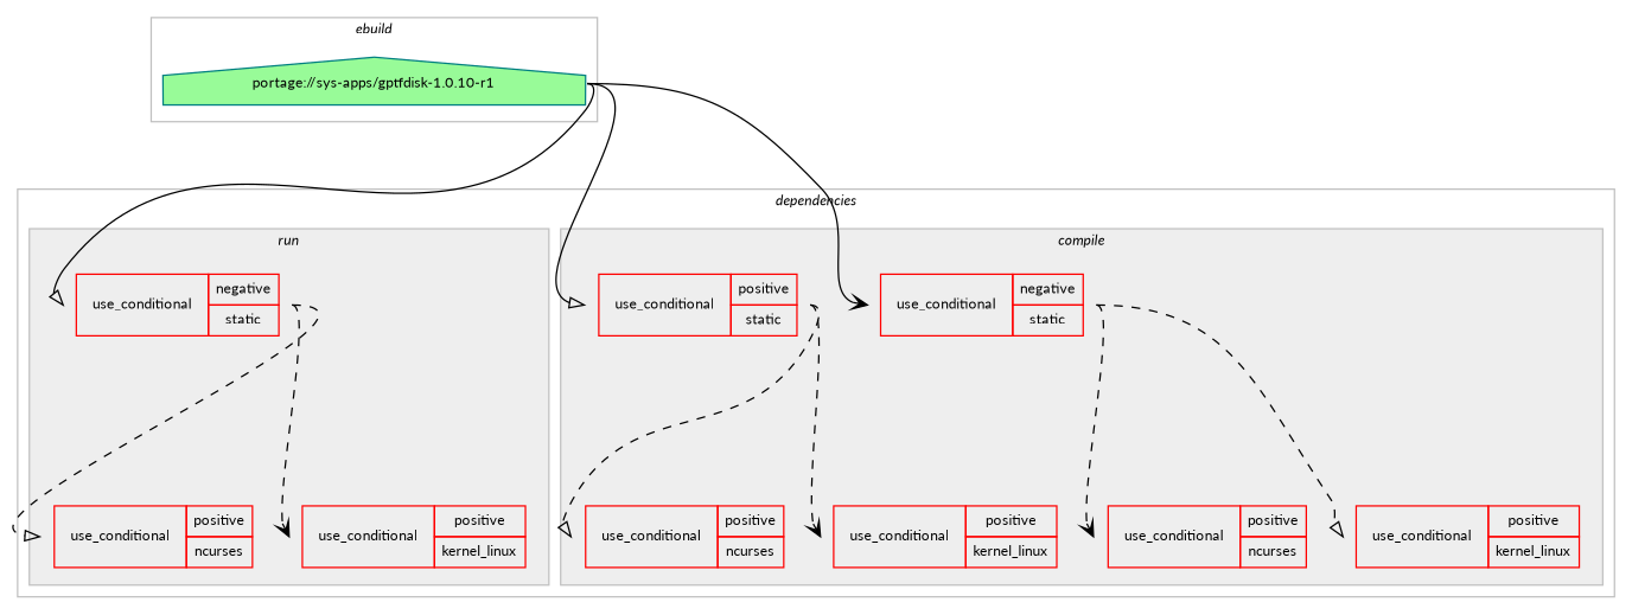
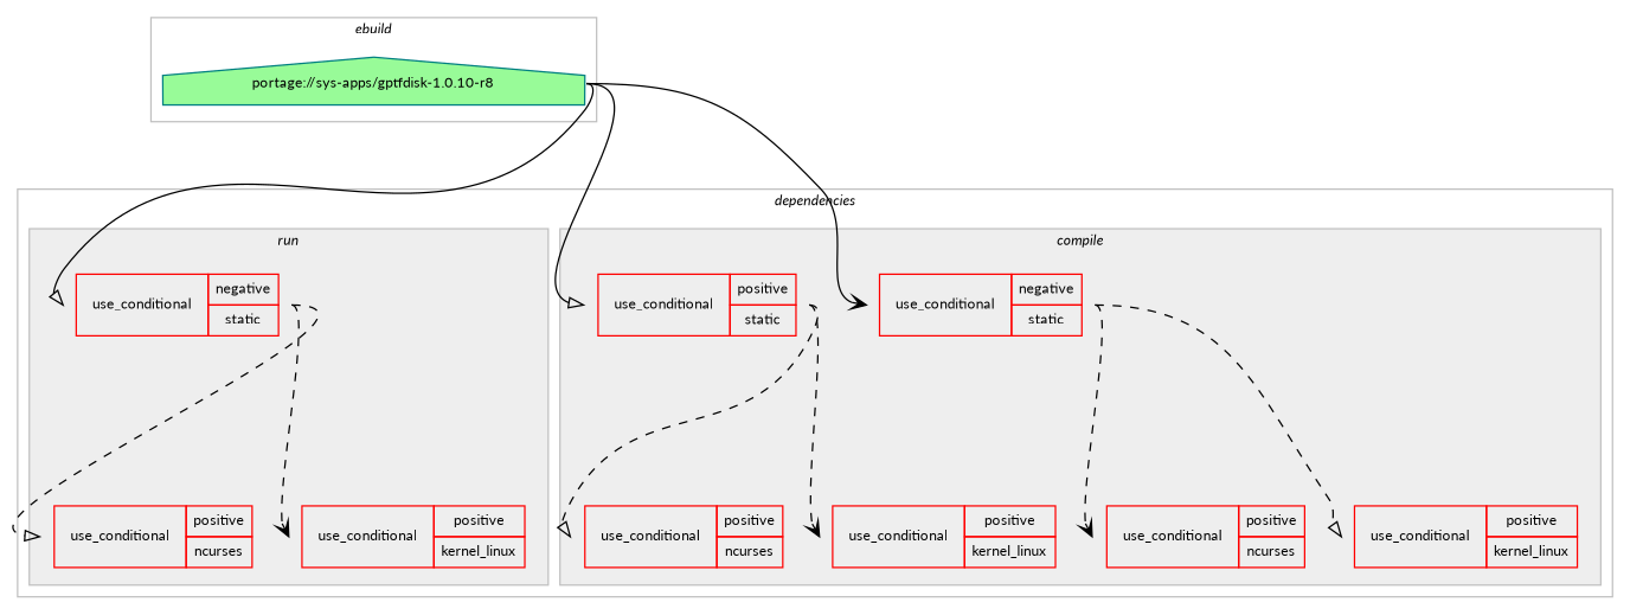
  digraph {
    compound=true
    concentrate=true
    fontname=Lato
    fontsize=10
    newrank=true
    rankdir=TB
    ranksep=1.5
    node [color=red fontname=Lato fontsize=10 shape=none]
    edge [arrowhead=onormal headport=w style=dashed tailport=e weight=20 fontname=Lato]
-   n1 [color=teal label="portage://sys-apps/gptfdisk-1.0.10-r1" width=4 style=filled fillcolor=palegreen shape=house]
+   n1 [color=teal label="portage://sys-apps/gptfdisk-1.0.10-r8" width=4 style=filled fillcolor=palegreen shape=house]
    n2 [label=<<TABLE BORDER="0" CELLBORDER="1" CELLSPACING="0" CELLPADDING="4"><TR><TD ROWSPAN="3" CELLPADDING="10">use_conditional</TD></TR><TR><TD>positive</TD></TR><TR><TD>ncurses</TD></TR></TABLE>>]
    n3 [label=<<TABLE BORDER="0" CELLBORDER="1" CELLSPACING="0" CELLPADDING="4"><TR><TD ROWSPAN="3" CELLPADDING="10">use_conditional</TD></TR><TR><TD>positive</TD></TR><TR><TD>kernel_linux</TD></TR></TABLE>>]
    n4 [label=<<TABLE BORDER="0" CELLBORDER="1" CELLSPACING="0" CELLPADDING="4"><TR><TD ROWSPAN="3" CELLPADDING="10">use_conditional</TD></TR><TR><TD>negative</TD></TR><TR><TD>static</TD></TR></TABLE>>]
    n5 [label=<<TABLE BORDER="0" CELLBORDER="1" CELLSPACING="0" CELLPADDING="4"><TR><TD ROWSPAN="3" CELLPADDING="10">use_conditional</TD></TR><TR><TD>positive</TD></TR><TR><TD>ncurses</TD></TR></TABLE>>]
    n6 [label=<<TABLE BORDER="0" CELLBORDER="1" CELLSPACING="0" CELLPADDING="4"><TR><TD ROWSPAN="3" CELLPADDING="10">use_conditional</TD></TR><TR><TD>positive</TD></TR><TR><TD>kernel_linux</TD></TR></TABLE>>]
    n7 [label=<<TABLE BORDER="0" CELLBORDER="1" CELLSPACING="0" CELLPADDING="4"><TR><TD ROWSPAN="3" CELLPADDING="10">use_conditional</TD></TR><TR><TD>positive</TD></TR><TR><TD>static</TD></TR></TABLE>>]
    n8 [label=<<TABLE BORDER="0" CELLBORDER="1" CELLSPACING="0" CELLPADDING="4"><TR><TD ROWSPAN="3" CELLPADDING="10">use_conditional</TD></TR><TR><TD>positive</TD></TR><TR><TD>ncurses</TD></TR></TABLE>>]
    n9 [label=<<TABLE BORDER="0" CELLBORDER="1" CELLSPACING="0" CELLPADDING="4"><TR><TD ROWSPAN="3" CELLPADDING="10">use_conditional</TD></TR><TR><TD>positive</TD></TR><TR><TD>kernel_linux</TD></TR></TABLE>>]
    n10 [label=<<TABLE BORDER="0" CELLBORDER="1" CELLSPACING="0" CELLPADDING="4"><TR><TD ROWSPAN="3" CELLPADDING="10">use_conditional</TD></TR><TR><TD>negative</TD></TR><TR><TD>static</TD></TR></TABLE>>]
    subgraph cluster_1 {
      color=gray
      label=<<i>ebuild</i>>
      rank=same
      n1
    }
    subgraph cluster_2 {
      color=gray
      label=<<i>dependencies</i>>
      subgraph cluster_3 {
        color=gray
        fillcolor="#eeeeee"
        label=<<i>compile</i>>
        style=filled
        subgraph sub_4 {
          color=gray
          fillcolor="#eeeeee"
          label=<<i>compile</i>>
          style=filled
          n4
          subgraph sub_5 {
            color=gray
            fillcolor="#eeeeee"
            label=<<i>compile</i>>
            style=filled
            n2
          }
          subgraph sub_6 {
            color=gray
            fillcolor="#eeeeee"
            label=<<i>compile</i>>
            style=filled
            n3
          }
        }
        subgraph sub_7 {
          color=gray
          fillcolor="#eeeeee"
          label=<<i>compile</i>>
          style=filled
          n7
          subgraph sub_8 {
            color=gray
            fillcolor="#eeeeee"
            label=<<i>compile</i>>
            style=filled
            n5
          }
          subgraph sub_9 {
            color=gray
            fillcolor="#eeeeee"
            label=<<i>compile</i>>
            style=filled
            n6
          }
        }
      }
      subgraph cluster_10 {
        color=gray
        fillcolor="#eeeeee"
        label=<<i>compile and run</i>>
        style=filled
      }
      subgraph cluster_11 {
        color=gray
        fillcolor="#eeeeee"
        label=<<i>run</i>>
        style=filled
        subgraph sub_12 {
          color=gray
          fillcolor="#eeeeee"
          label=<<i>run</i>>
          style=filled
          n10
          subgraph sub_13 {
            color=gray
            fillcolor="#eeeeee"
            label=<<i>run</i>>
            style=filled
            n8
          }
          subgraph sub_14 {
            color=gray
            fillcolor="#eeeeee"
            label=<<i>run</i>>
            style=filled
            n9
          }
        }
      }
    }
    subgraph cluster_15 {
      color=gray
      label=<<i>candidates</i>>
      rank=same
    }
    n1 -> n4 [arrowhead=vee style=solid]
    n1 -> n7 [style=solid]
    n1 -> n10 [style=solid]
    n4 -> n2 [arrowhead=vee]
    n4 -> n3
    n7 -> n5
    n7 -> n6 [arrowhead=vee]
    n10 -> n8
    n10 -> n9 [arrowhead=vee]
  }
